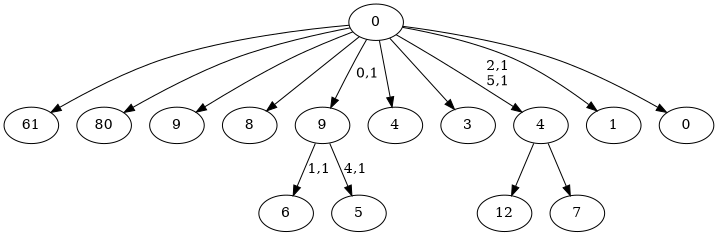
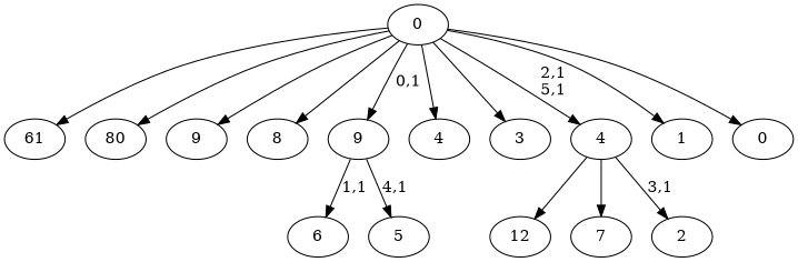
  digraph {
    n1 [label=12]
    n2 [label=61]
    n3 [label=80]
    n4 [label=9]
    n5 [label=8]
    n6 [label=7]
    n7 [label=6]
    n8 [label=5]
    9
    n10 [label=4]
    n11 [label=3]
+   n12 [label=2]
    4
    n14 [label=1]
    n15 [label=0]
    0
    9 -> n7 [label="1,1"]
    9 -> n8 [label="4,1"]
    4 -> n1
    4 -> n6
+   4 -> n12 [label="3,1"]
    0 -> n2
    0 -> n3
    0 -> n4
    0 -> n5
    0 -> 9 [label="0,1"]
    0 -> n10
    0 -> n11
    0 -> 4 [label="2,1\n5,1"]
    0 -> n14
    0 -> n15
  }
